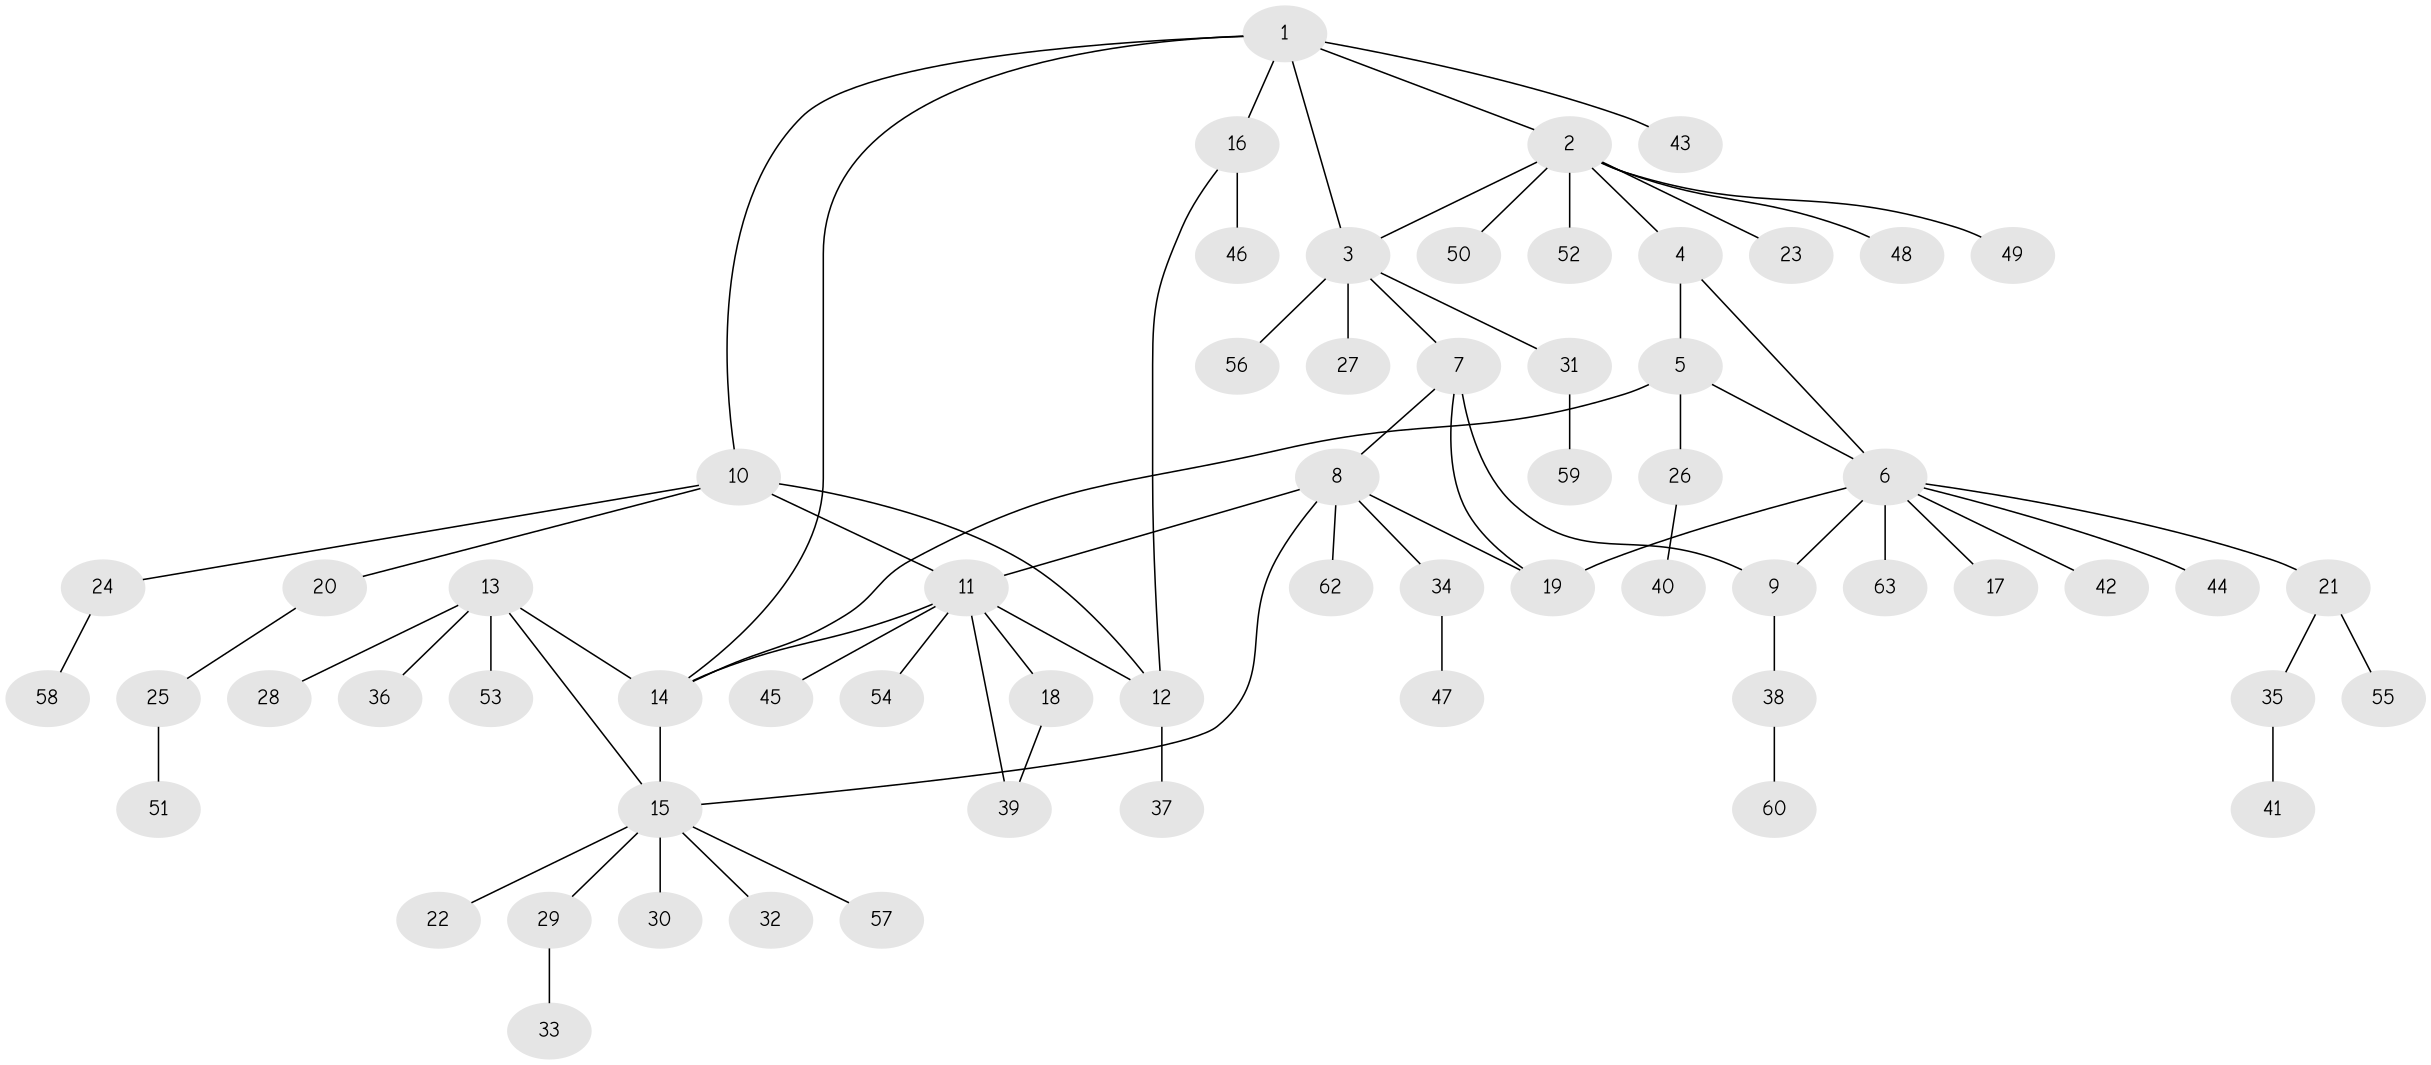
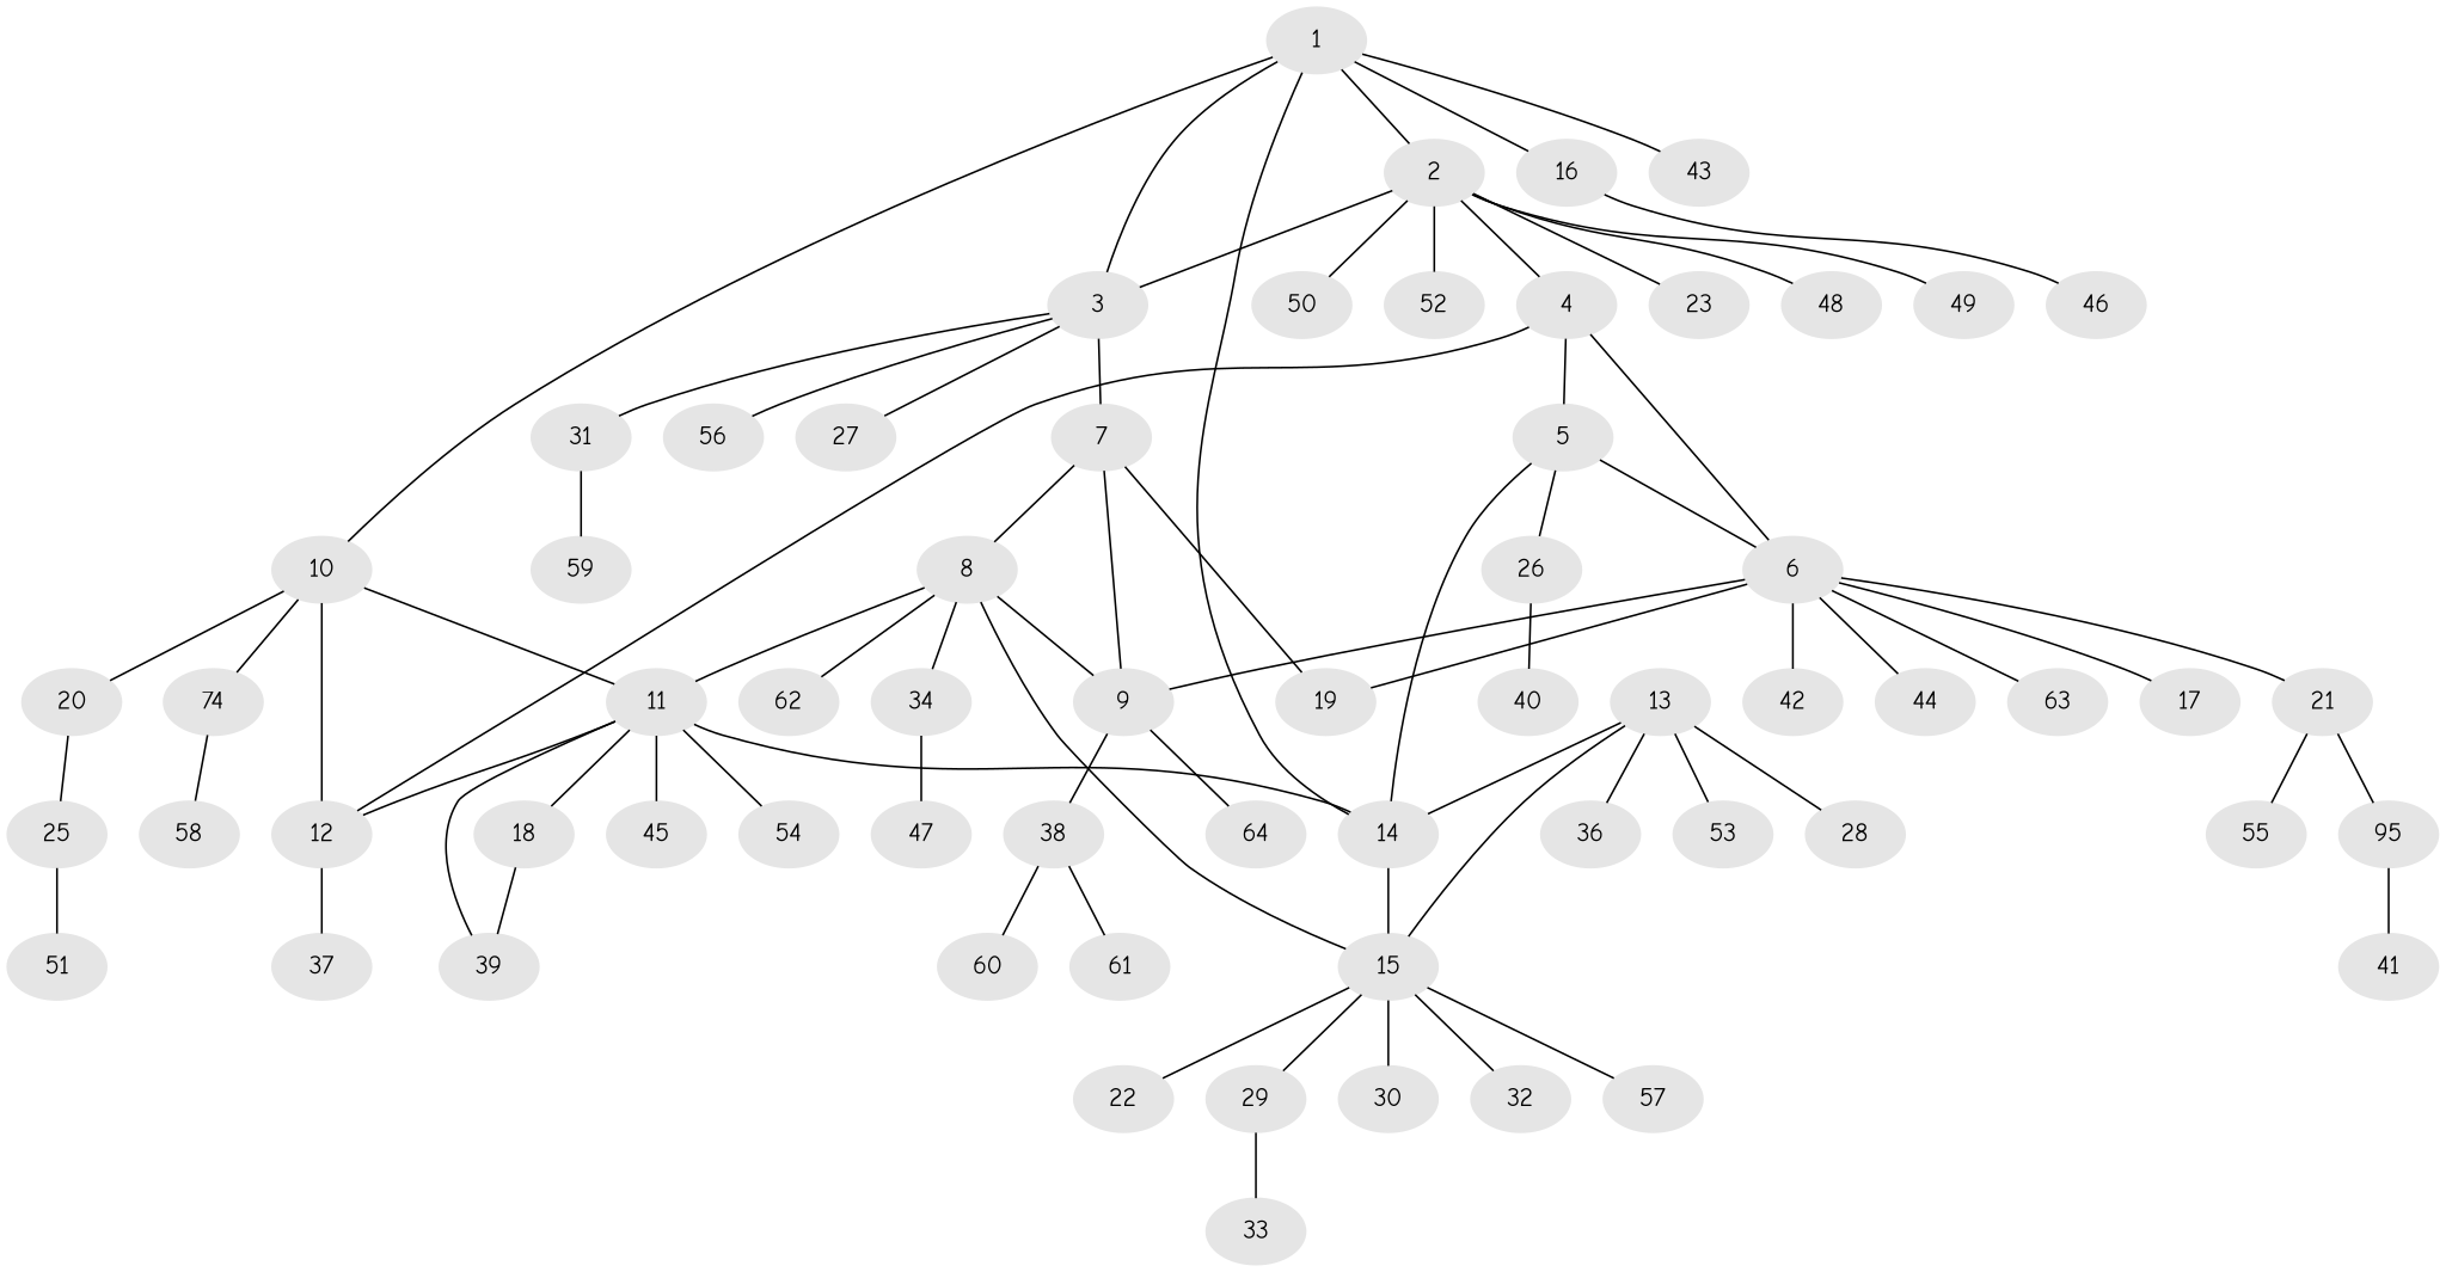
  graph {
    fontname="Comic Neue"
    node [color=gray90 fontname="Comic Neue" style=filled]
    edge [fontname="Comic Neue"]
    1
    2
    3
    10
    14
    16
    43
    4
    23
    48
    49
    50
    52
    7
    27
    31
    56
    12
    11
    20
-   24
+   24 [label=74]
    15
    46
    5
    6
    9
    19
    8
    59
    26
    17
    21
    42
    44
    63
    37
    40
    38
-   35
+   64
+   35 [label=95]
    55
    34
    62
    18
    39
    45
    54
    22
    29
    30
    32
    57
    47
    60
+   61
    25
    58
    13
    28
    36
    53
    33
    51
    41
    1 -- 2
    1 -- 3
    1 -- 10
    1 -- 14
    1 -- 16
    1 -- 43
    2 -- 3
    2 -- 4
    2 -- 23
    2 -- 48
    2 -- 49
    2 -- 50
    2 -- 52
    3 -- 7
    3 -- 27
    3 -- 31
    3 -- 56
    10 -- 12
    10 -- 11
    10 -- 20
    10 -- 24
    14 -- 15
    16 -- 46
-   16 -- 12
+   4 -- 12
    4 -- 5
    4 -- 6
    7 -- 9
    7 -- 19
    7 -- 8
    31 -- 59
    12 -- 37
    11 -- 14
    11 -- 12
    11 -- 18
    11 -- 39
    11 -- 45
    11 -- 54
    20 -- 25
    24 -- 58
    15 -- 22
    15 -- 29
    15 -- 30
    15 -- 32
    15 -- 57
    5 -- 14
    5 -- 6
    5 -- 26
    6 -- 9
    6 -- 19
    6 -- 17
    6 -- 21
    6 -- 42
    6 -- 44
    6 -- 63
    9 -- 38
+   9 -- 64
    8 -- 11
    8 -- 15
-   8 -- 19
+   8 -- 9
    8 -- 34
    8 -- 62
    26 -- 40
    21 -- 35
    21 -- 55
    38 -- 60
+   38 -- 61
    35 -- 41
    34 -- 47
    18 -- 39
    29 -- 33
    25 -- 51
    13 -- 14
    13 -- 15
    13 -- 28
    13 -- 36
    13 -- 53
  }
